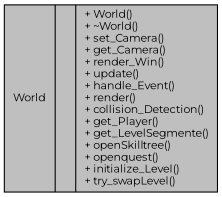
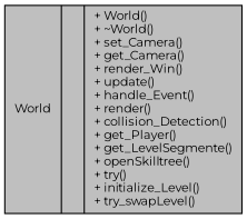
  digraph {
    rankdir=LR
    fontname=Montserrat
-   n1 [color=black fillcolor=grey75 fontcolor=black fontname=Montserrat fontsize=10 height=0.2 label="{World\n||+ World()\l+ ~World()\l+ set_Camera()\l+ get_Camera()\l+ render_Win()\l+ update()\l+ handle_Event()\l+ render()\l+ collision_Detection()\l+ get_Player()\l+ get_LevelSegmente()\l+ openSkilltree()\l+ openquest()\l+ initialize_Level()\l+ try_swapLevel()\l}" shape=record style=filled width=0.4]
+   n1 [color=black fillcolor=grey75 fontcolor=black fontname=Montserrat fontsize=10 height=0.2 label="{World\n||+ World()\l+ ~World()\l+ set_Camera()\l+ get_Camera()\l+ render_Win()\l+ update()\l+ handle_Event()\l+ render()\l+ collision_Detection()\l+ get_Player()\l+ get_LevelSegmente()\l+ openSkilltree()\l+ try()\l+ initialize_Level()\l+ try_swapLevel()\l}" shape=record style=filled width=0.4]
  }
